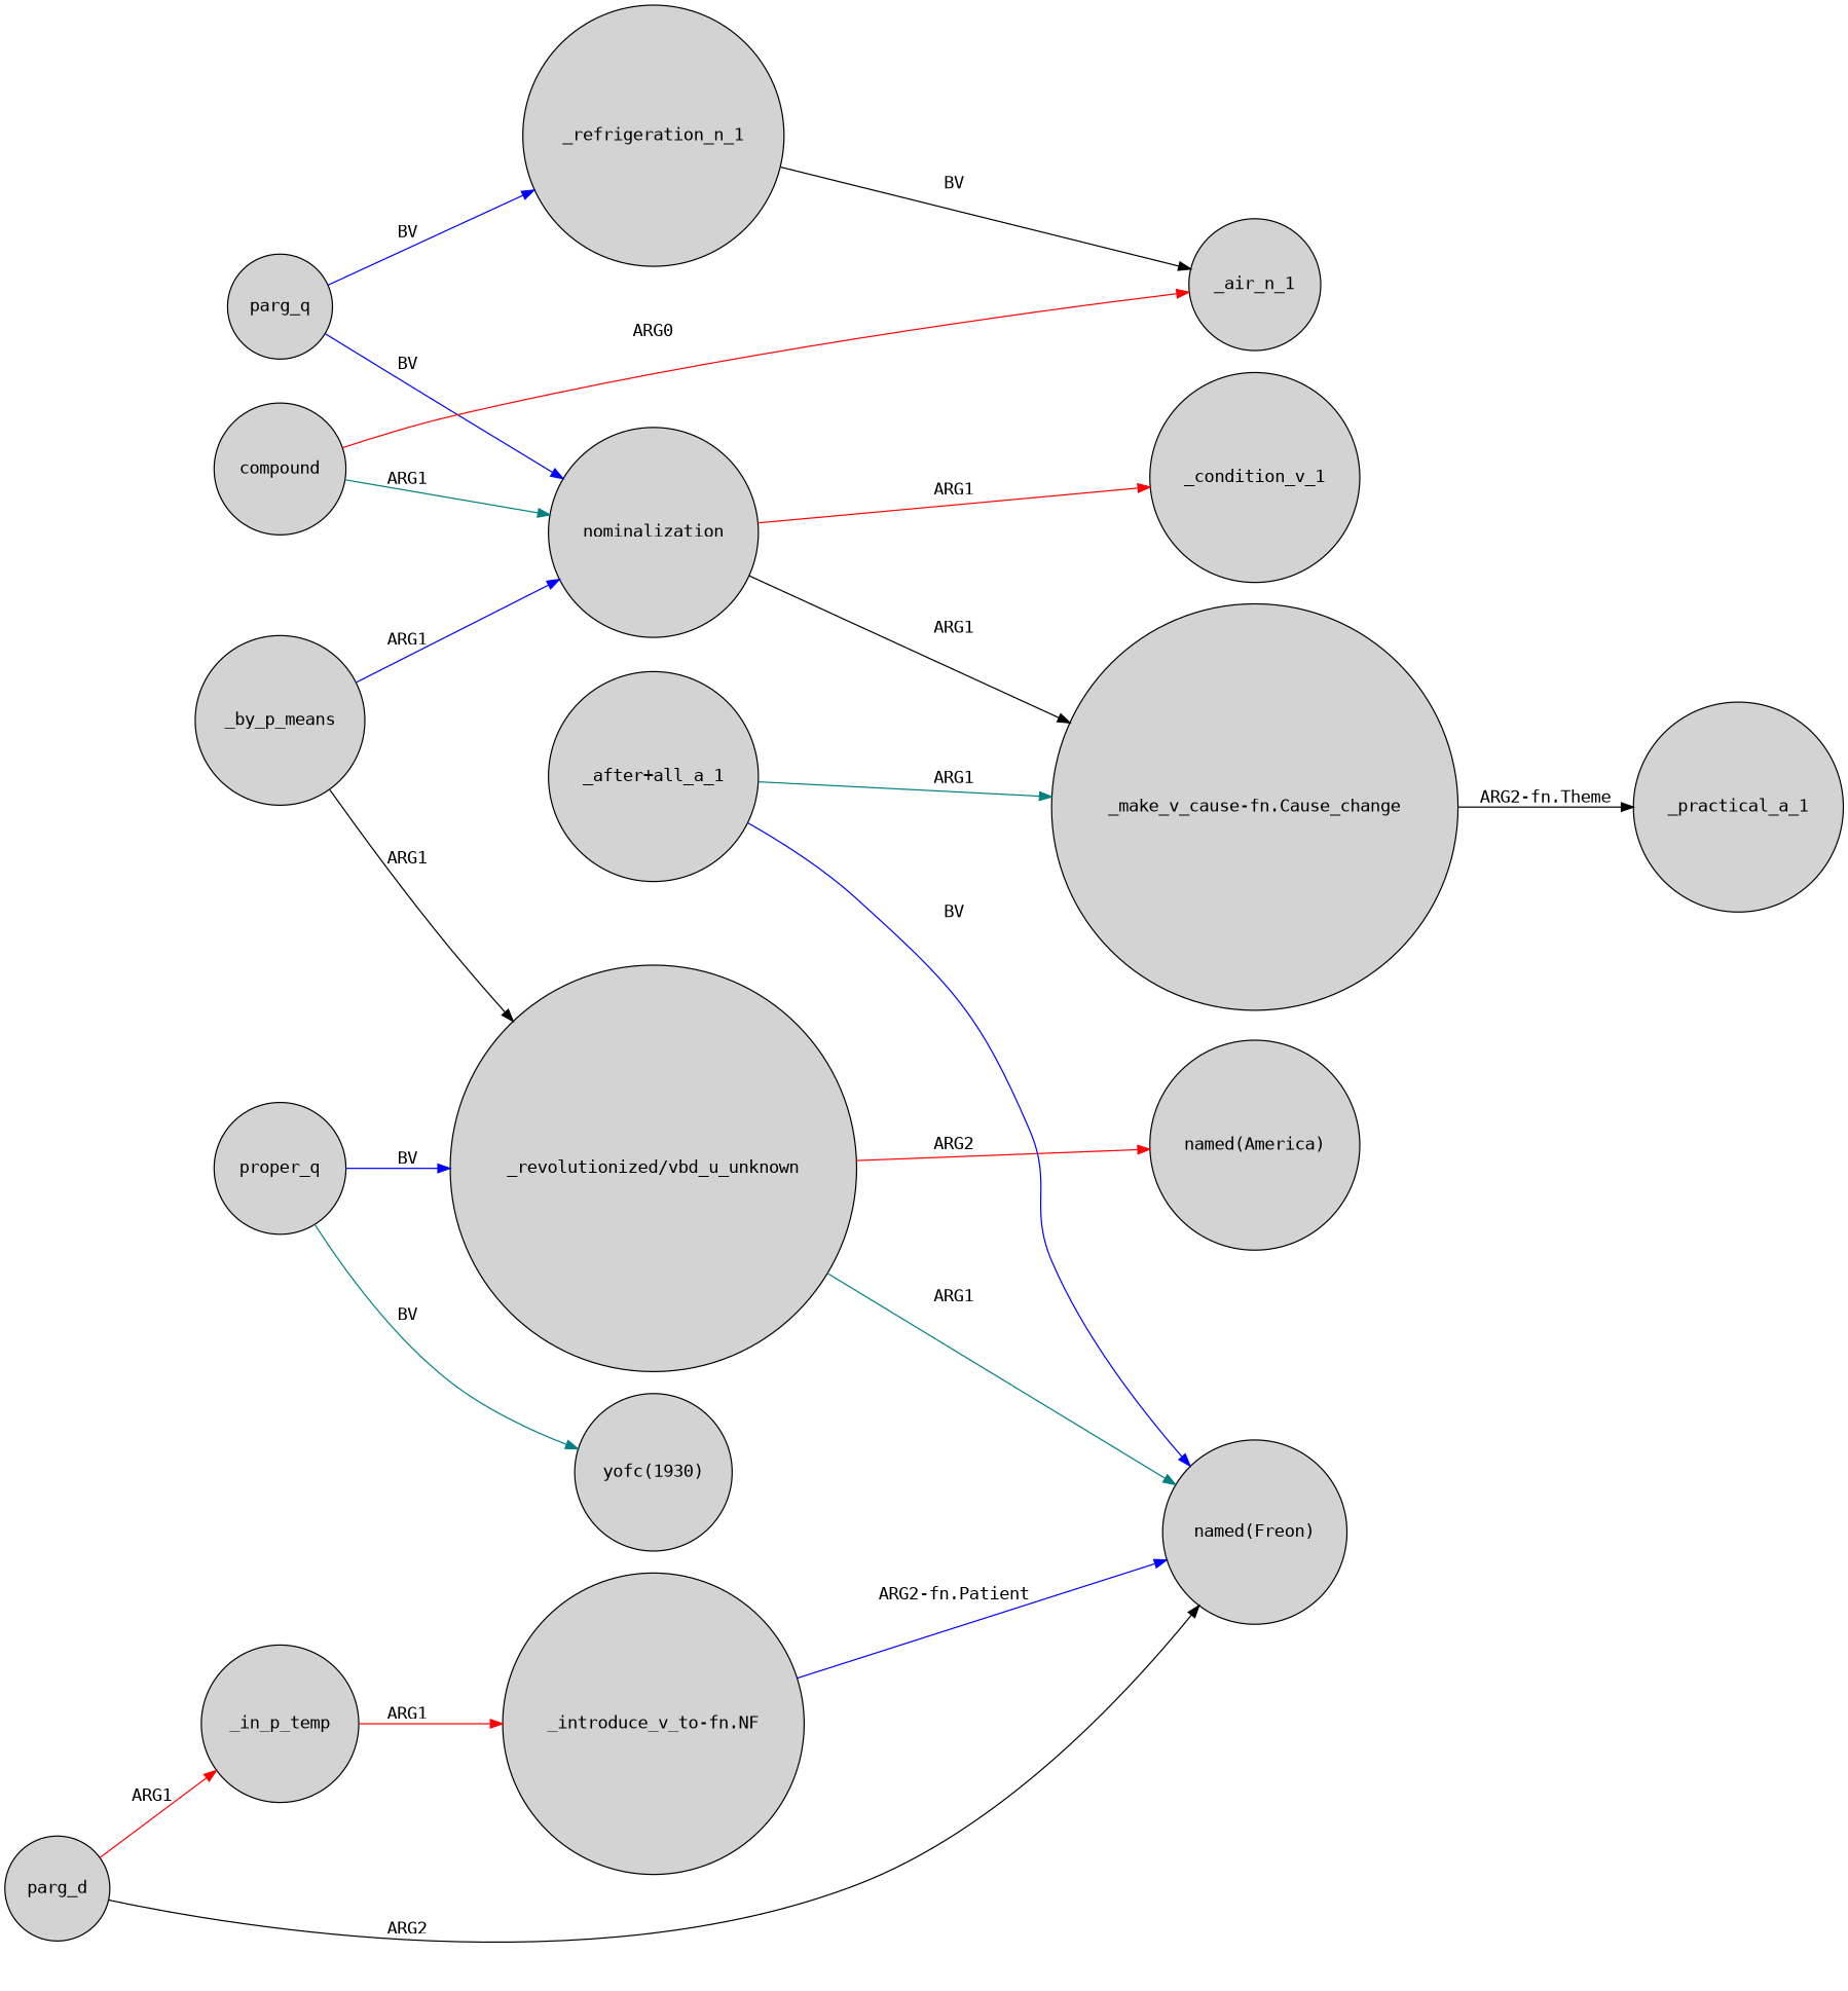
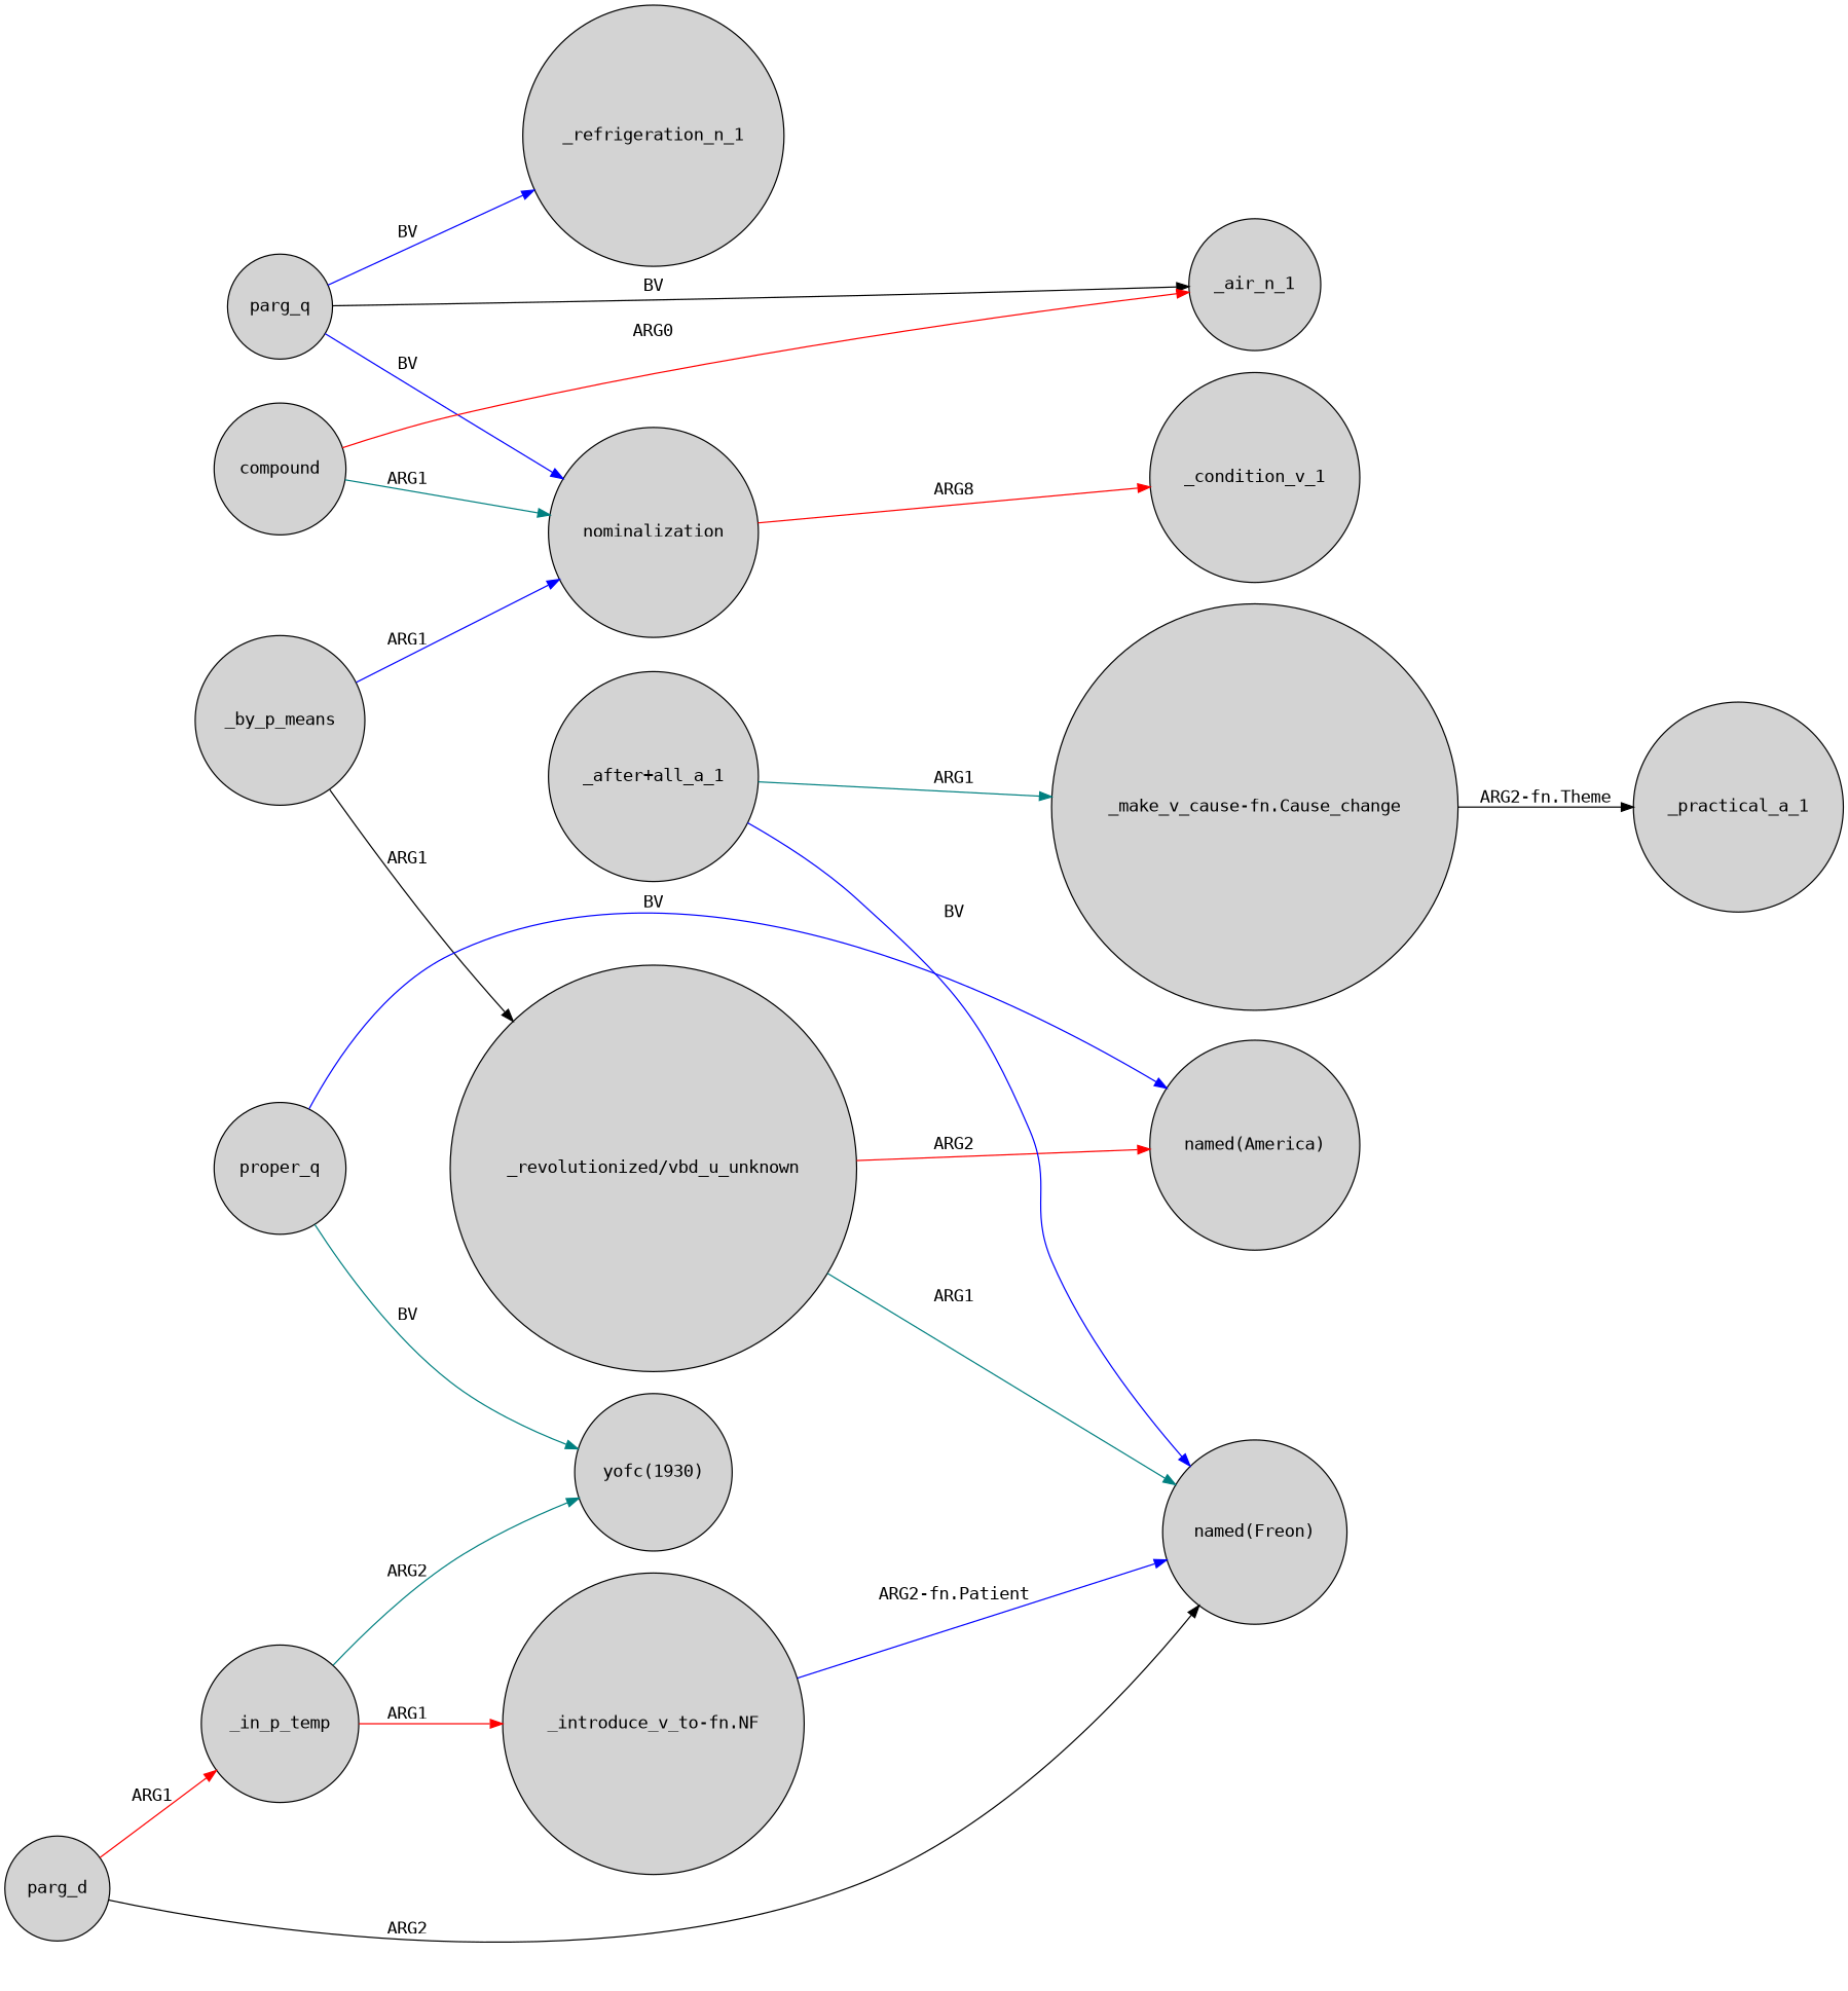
  digraph {
    fontname="DejaVu Sans Mono"
    rankdir=LR
    node [fontname="DejaVu Sans Mono" shape=circle style=filled]
    edge [color=blue fontname="DejaVu Sans Mono"]
    n1 [label=parg_q]
    _air_n_1
    nominalization
    _refrigeration_n_1
    _condition_v_1
    "_make_v_cause-fn.Cause_change"
    _by_p_means
    "_revolutionized/vbd_u_unknown"
    "named(Freon)"
    "named(America)"
    _practical_a_1
    proper_q
    "yofc(1930)"
    "_introduce_v_to-fn.NF"
    _in_p_temp
    parg_d
    "_after+all_a_1"
    compound
-   _refrigeration_n_1 -> _air_n_1 [color=black label=BV]
+   n1 -> _air_n_1 [color=black label=BV]
    n1 -> nominalization [label=BV]
    n1 -> _refrigeration_n_1 [label=BV]
-   nominalization -> _condition_v_1 [color=red label=ARG1]
-   nominalization -> "_make_v_cause-fn.Cause_change" [color=black label=ARG1]
+   nominalization -> _condition_v_1 [color=red label=ARG8]
    "_make_v_cause-fn.Cause_change" -> _practical_a_1 [color=black label="ARG2-fn.Theme"]
    _by_p_means -> nominalization [label=ARG1]
    _by_p_means -> "_revolutionized/vbd_u_unknown" [color=black label=ARG1]
    "_revolutionized/vbd_u_unknown" -> "named(Freon)" [color=teal label=ARG1]
    "_revolutionized/vbd_u_unknown" -> "named(America)" [color=red label=ARG2]
-   proper_q -> "_revolutionized/vbd_u_unknown" [label=BV]
+   proper_q -> "named(America)" [label=BV]
    proper_q -> "yofc(1930)" [color=teal label=BV]
    "_introduce_v_to-fn.NF" -> "named(Freon)" [label="ARG2-fn.Patient"]
+   _in_p_temp -> "yofc(1930)" [color=teal label=ARG2]
    _in_p_temp -> "_introduce_v_to-fn.NF" [color=red label=ARG1]
    parg_d -> "named(Freon)" [color=black label=ARG2]
    parg_d -> _in_p_temp [color=red label=ARG1]
    "_after+all_a_1" -> "_make_v_cause-fn.Cause_change" [color=teal label=ARG1]
    "_after+all_a_1" -> "named(Freon)" [label=BV]
    compound -> _air_n_1 [color=red label=ARG0]
    compound -> nominalization [color=teal label=ARG1]
  }
